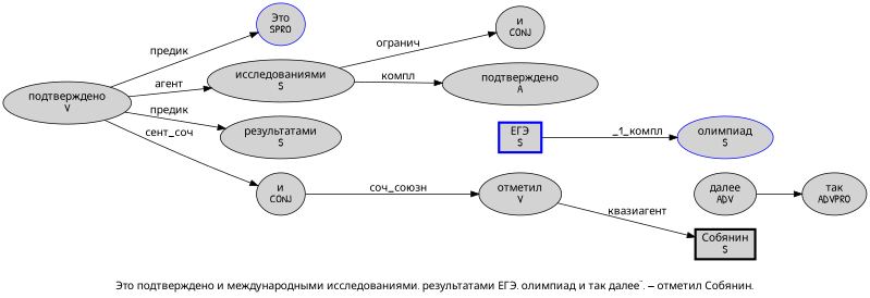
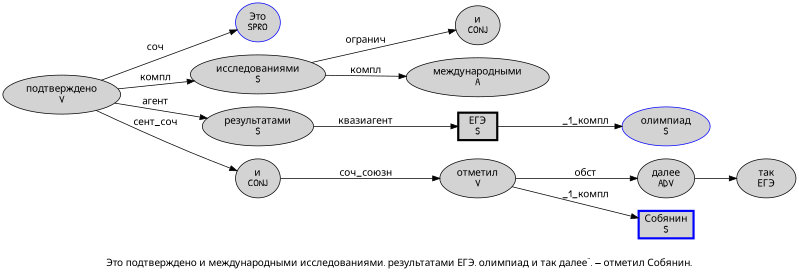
  digraph {
    fontname="Patrick Hand"
    label="Это подтверждено и международными исследованиями, результатами ЕГЭ, олимпиад и так далее\", — отметил Собянин."
    rankdir=LR
    node [fillcolor=lightgray fontname="Patrick Hand" penwidth=1 shape=ellipse style=filled]
    edge [fontname="Patrick Hand"]
    n1 [color=blue label="Это\nSPRO"]
    n2 [label="подтверждено\nV"]
    n3 [label="исследованиями\nS"]
    n4 [label="результатами\nS"]
    n5 [label="и\nCONJ"]
    n6 [label="и\nCONJ"]
-   n7 [label="подтверждено\nA"]
-   n8 [color=blue label="ЕГЭ\nS" penwidth=3 shape=box]
+   n7 [label="международными\nA"]
+   n8 [color=black label="ЕГЭ\nS" penwidth=3 shape=box]
    n9 [label="отметил\nV"]
    n10 [color=blue label="олимпиад\nS"]
    n11 [label="далее\nADV"]
-   n12 [color=black label="Собянин\nS" penwidth=3 shape=box]
-   n13 [label="так\nADVPRO"]
-   n2 -> n1 [label="предик"]
-   n2 -> n3 [label="агент"]
-   n2 -> n4 [label="предик"]
+   n12 [color=blue label="Собянин\nS" penwidth=3 shape=box]
+   n13 [label="так\nЕГЭ"]
+   n2 -> n1 [label="соч"]
+   n2 -> n3 [label="компл"]
+   n2 -> n4 [label="агент"]
    n2 -> n5 [label="сент_соч"]
    n3 -> n6 [label="огранич"]
    n3 -> n7 [label="компл"]
+   n4 -> n8 [label="квазиагент"]
    n5 -> n9 [label="соч_союзн"]
    n8 -> n10 [label="_1_компл"]
-   n9 -> n12 [label="квазиагент"]
+   n9 -> n11 [label="обст"]
+   n9 -> n12 [label="_1_компл"]
    n11 -> n13
  }
